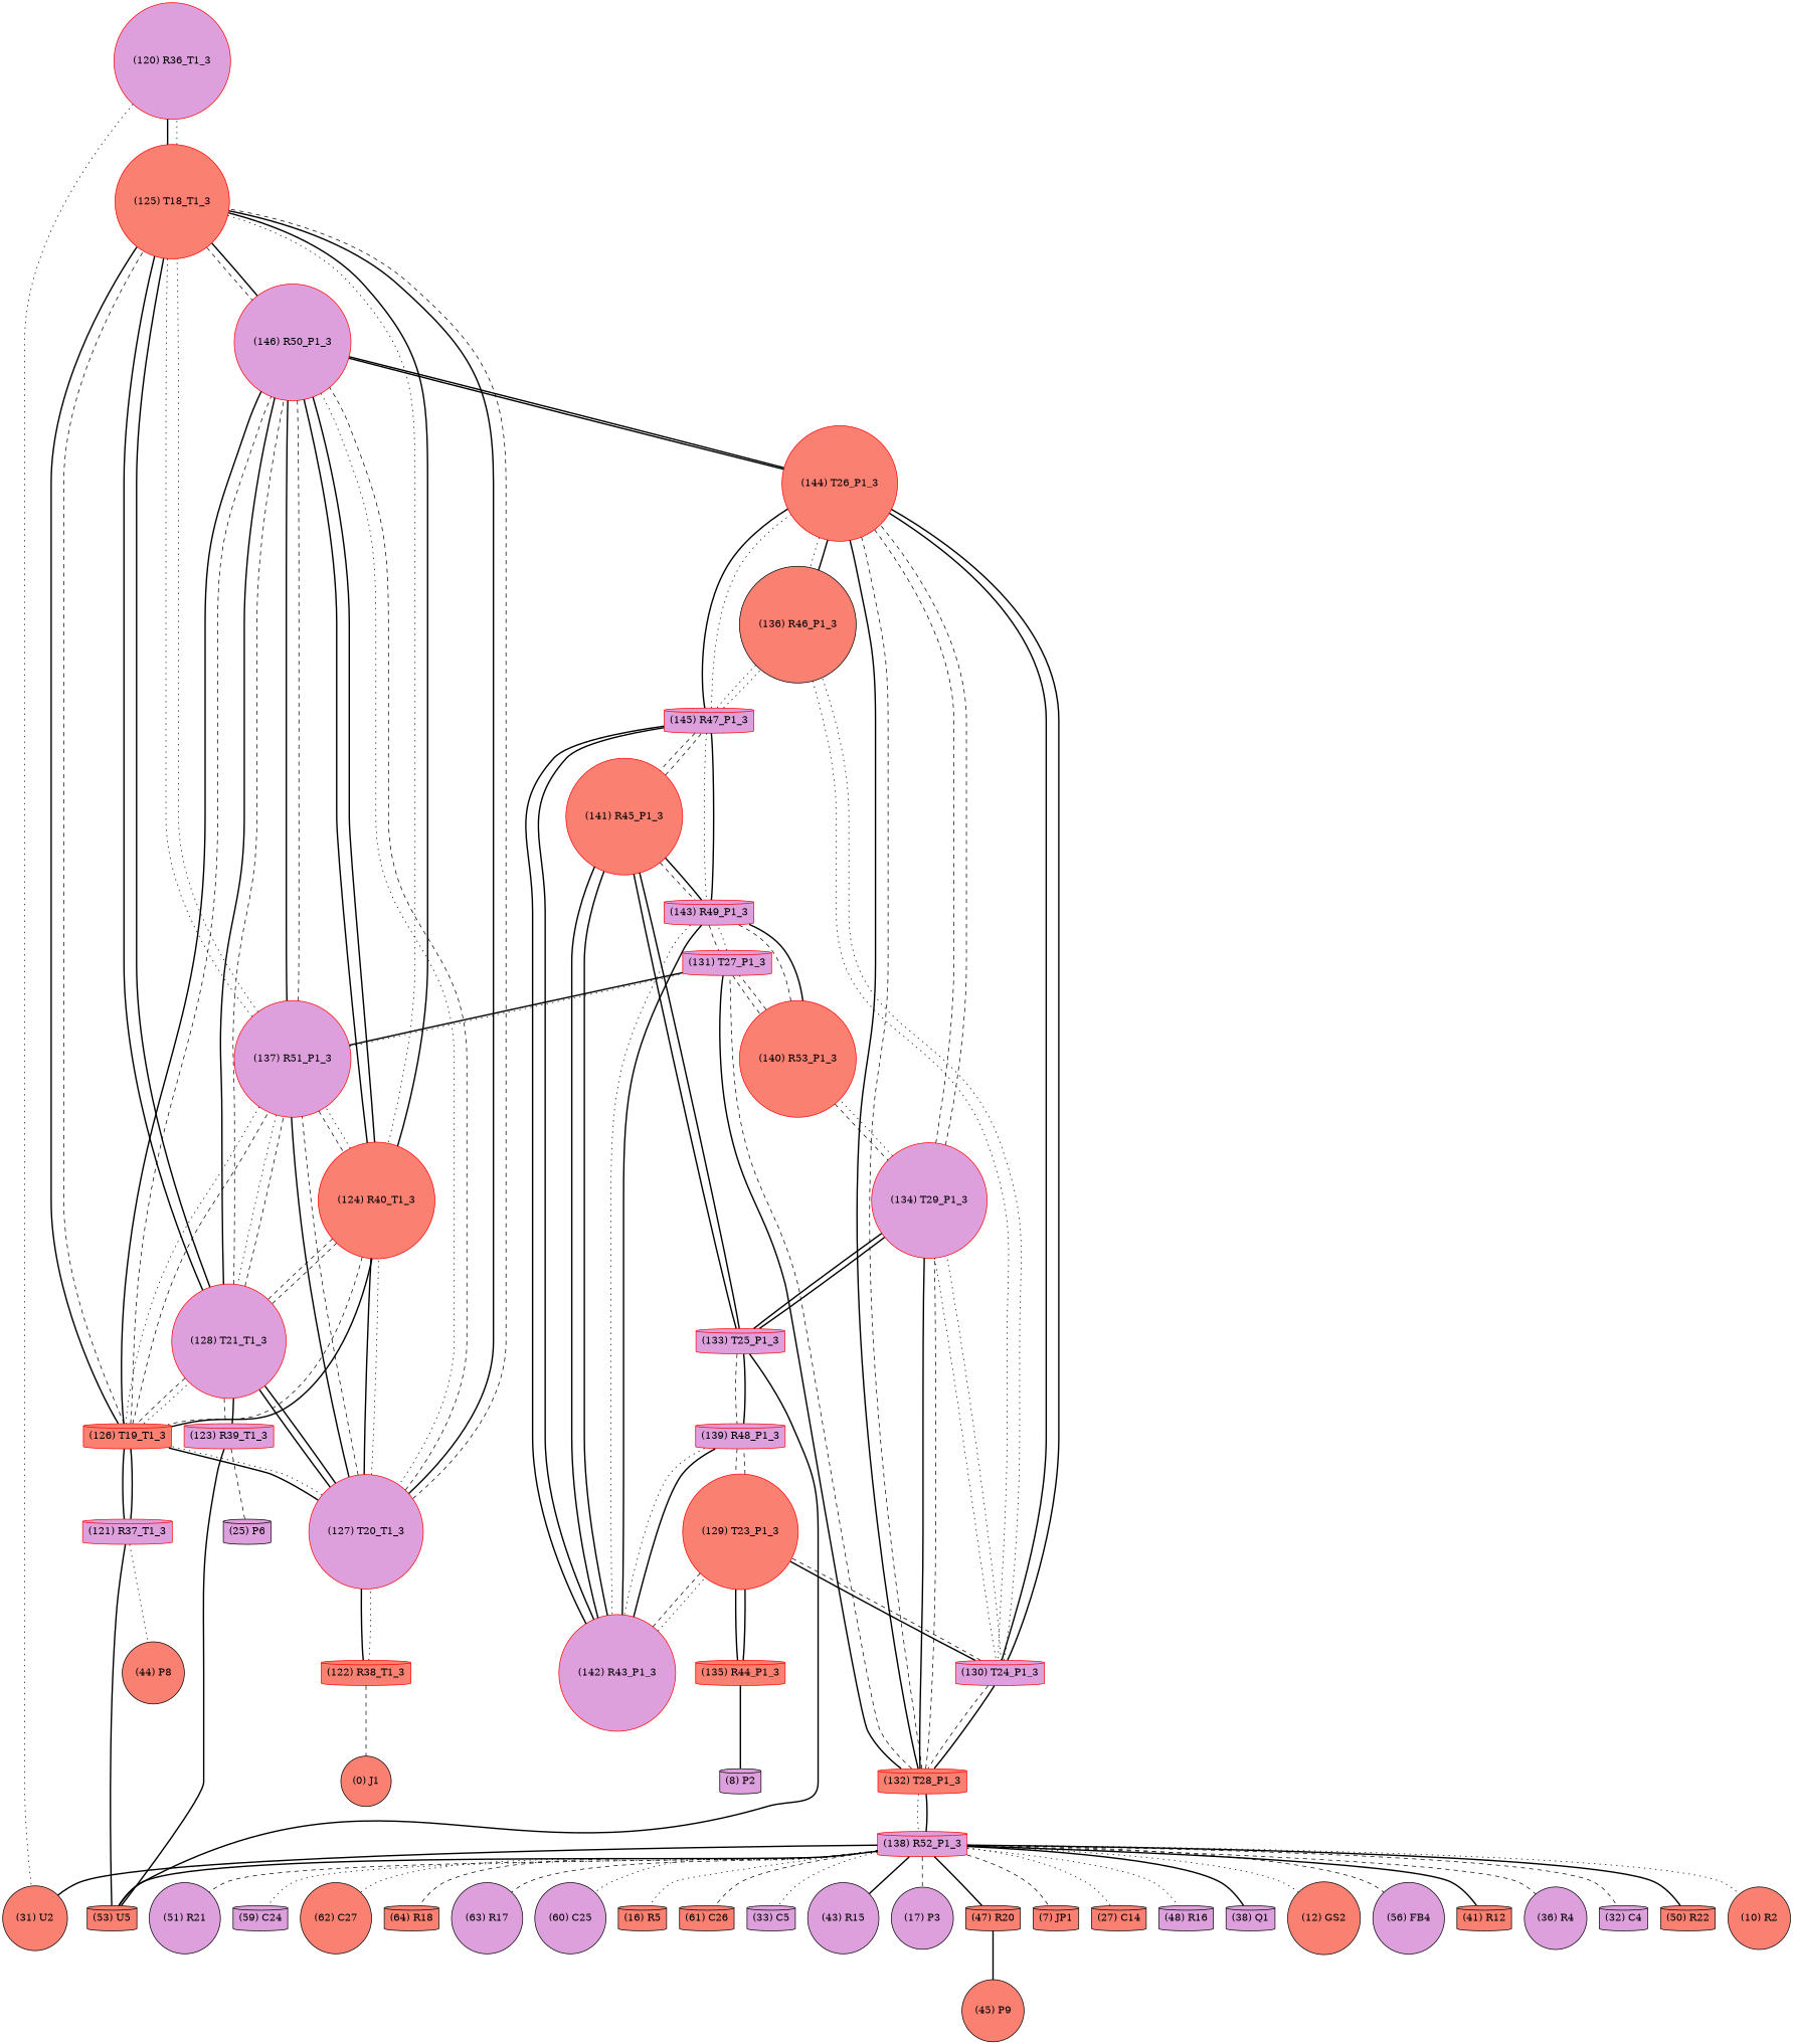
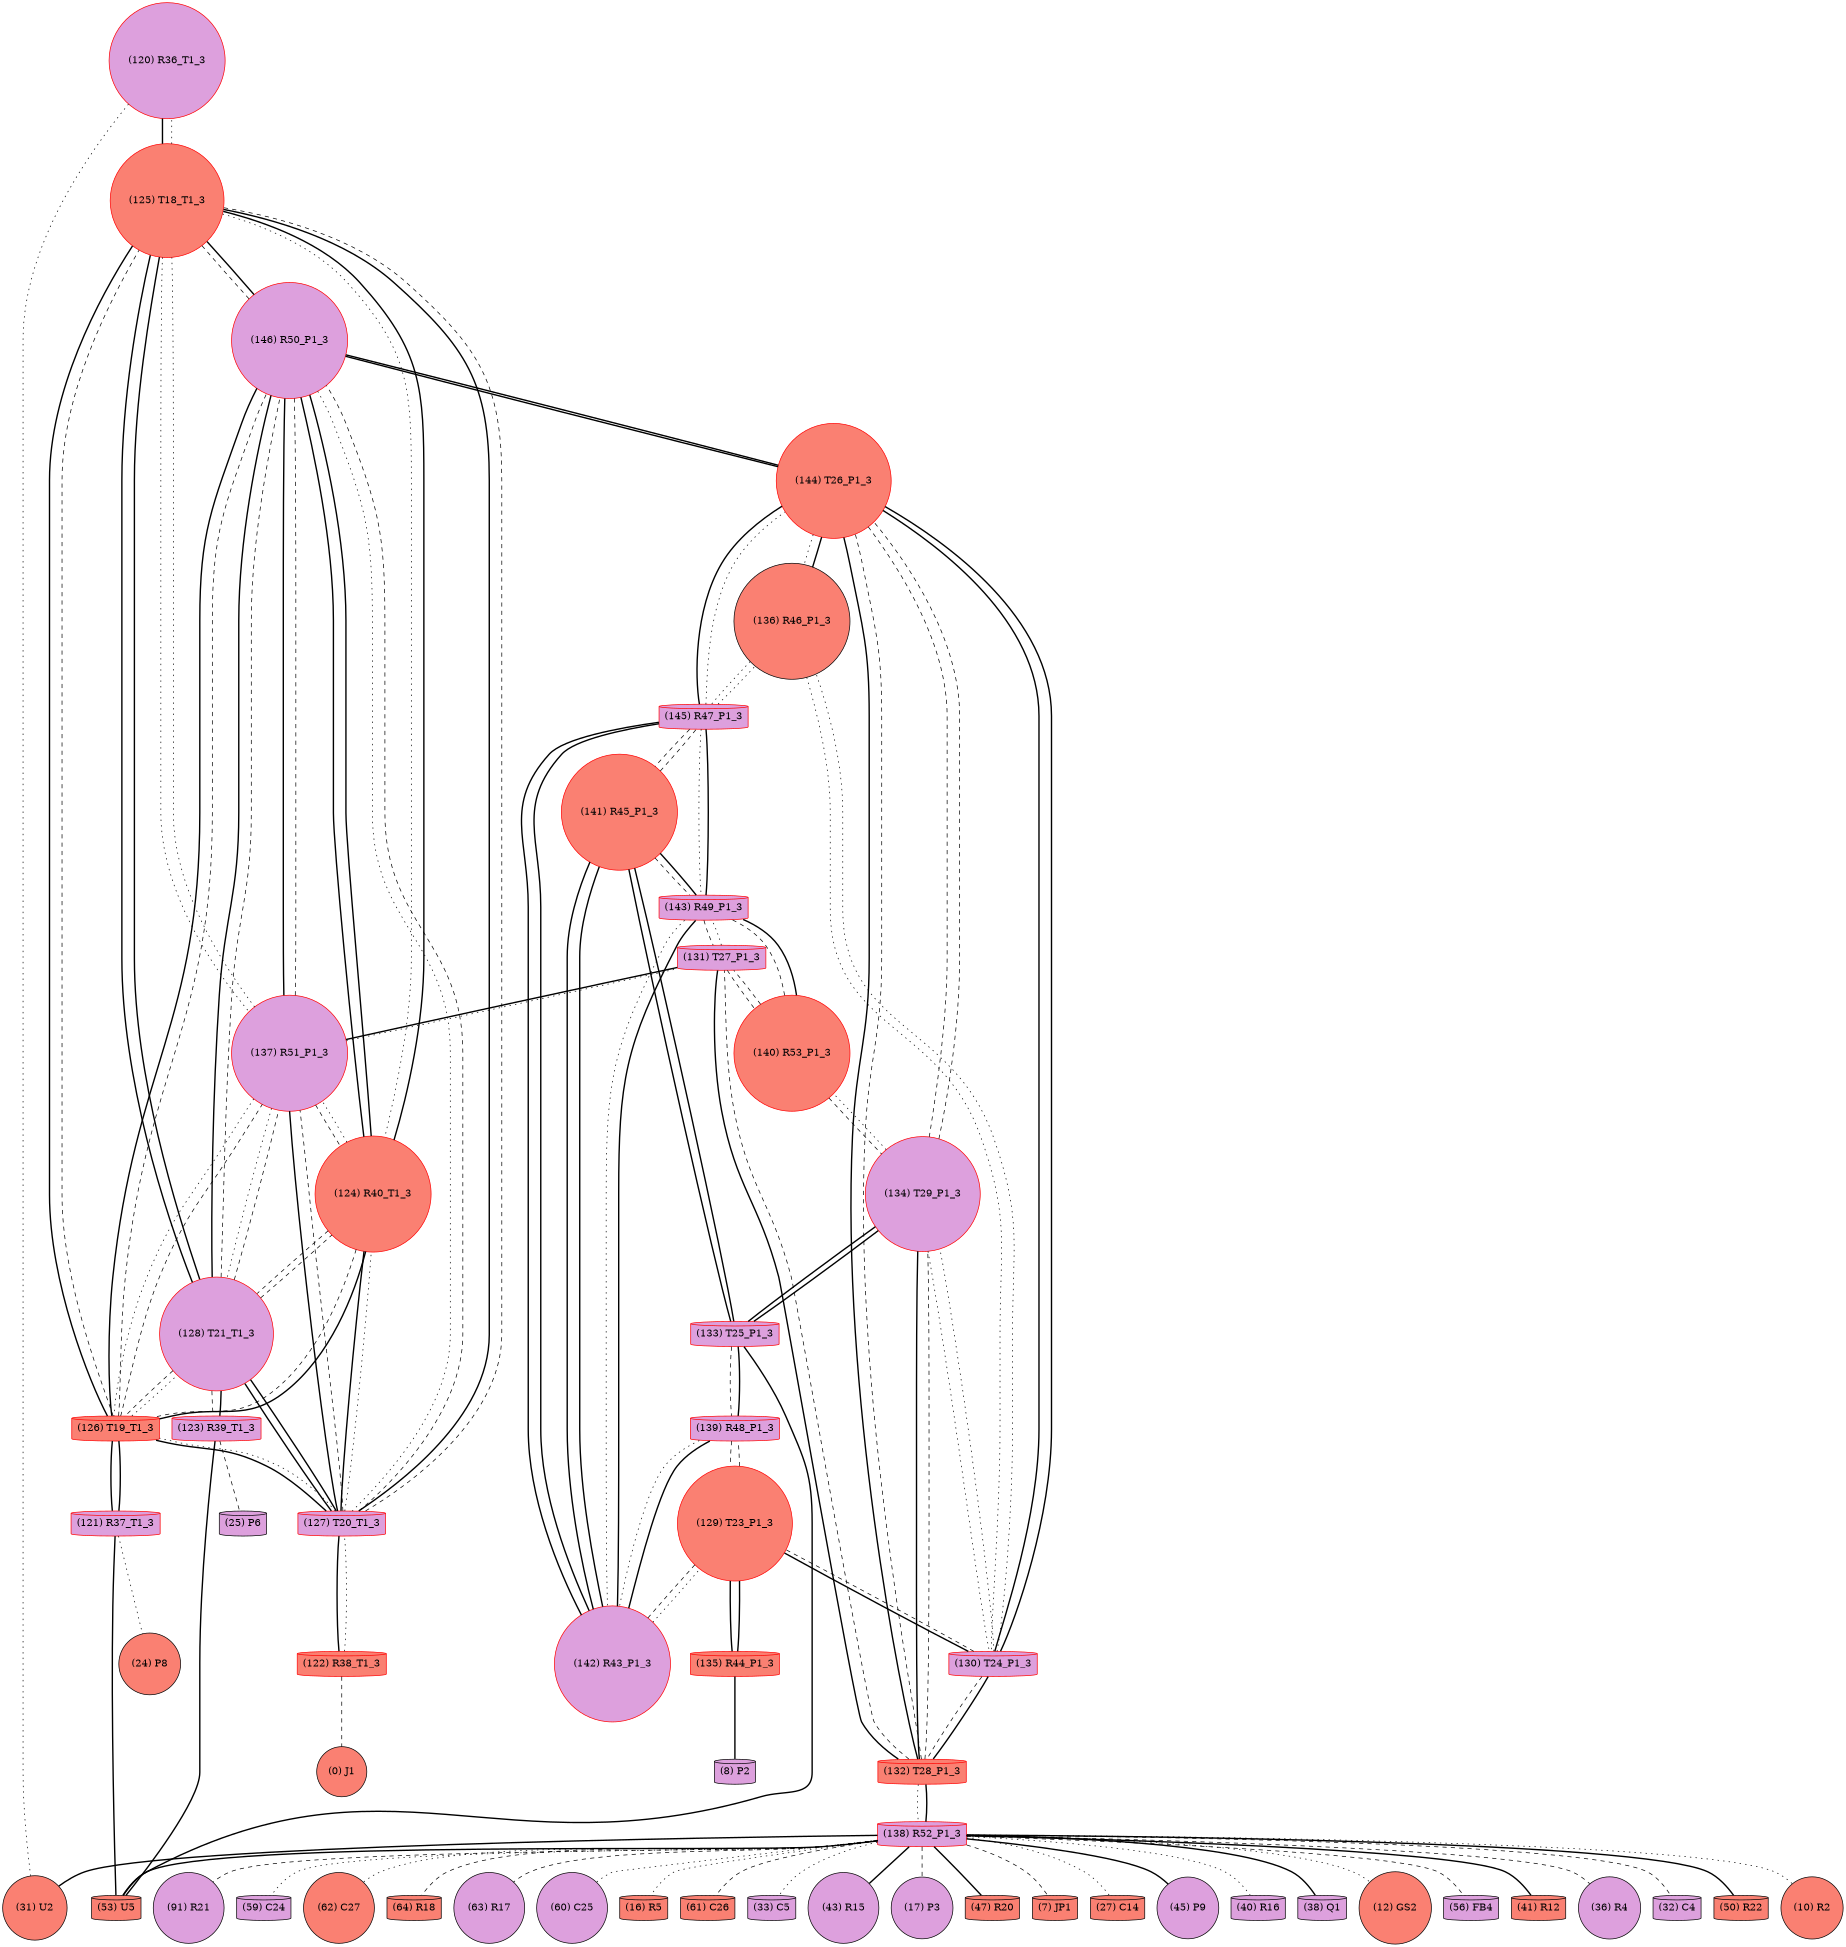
  graph {
    node [fillcolor=plum shape=cylinder style=filled]
    edge [style=bold]
    n1 [color=red label="(120) R36_T1_3" shape=circle]
    n2 [fillcolor=salmon label="(31) U2" shape=circle]
    n3 [color=red fillcolor=salmon label="(125) T18_T1_3" shape=circle]
    n4 [color=red fillcolor=salmon label="(126) T19_T1_3"]
-   n5 [color=red label="(127) T20_T1_3" shape=circle]
+   n5 [color=red label="(127) T20_T1_3"]
    n6 [color=red label="(128) T21_T1_3" shape=circle]
    n7 [color=red fillcolor=salmon label="(124) R40_T1_3" shape=circle]
    n8 [color=red label="(137) R51_P1_3" shape=circle]
    n9 [color=red label="(146) R50_P1_3" shape=circle]
    n10 [color=red label="(121) R37_T1_3"]
    n11 [color=red fillcolor=salmon label="(122) R38_T1_3"]
    n12 [color=red label="(123) R39_T1_3"]
    n13 [color=red label="(131) T27_P1_3"]
    n14 [color=red fillcolor=salmon label="(144) T26_P1_3" shape=circle]
-   n15 [fillcolor=salmon label="(44) P8" shape=circle]
+   n15 [fillcolor=salmon label="(24) P8" shape=circle]
    n16 [fillcolor=salmon label="(53) U5"]
    n17 [fillcolor=salmon label="(0) J1" shape=circle]
    n18 [label="(25) P6"]
    n19 [color=red label="(143) R49_P1_3"]
    n20 [color=red fillcolor=salmon label="(132) T28_P1_3"]
    n21 [color=red fillcolor=salmon label="(140) R53_P1_3" shape=circle]
    n22 [color=red label="(130) T24_P1_3"]
    n23 [color=red label="(145) R47_P1_3"]
    n24 [color=red label="(134) T29_P1_3" shape=circle]
    n25 [color=black fillcolor=salmon label="(136) R46_P1_3" shape=circle]
    n26 [color=red fillcolor=salmon label="(129) T23_P1_3" shape=circle]
    n27 [color=red label="(139) R48_P1_3"]
    n28 [color=red label="(142) R43_P1_3" shape=circle]
    n29 [color=red fillcolor=salmon label="(135) R44_P1_3"]
    n30 [color=red label="(133) T25_P1_3"]
    n31 [color=red fillcolor=salmon label="(141) R45_P1_3" shape=circle]
    n32 [label="(8) P2"]
    n33 [color=red label="(138) R52_P1_3"]
    n34 [fillcolor=salmon label="(50) R22"]
    n35 [fillcolor=salmon label="(10) R2" shape=circle]
-   n36 [label="(51) R21" shape=circle]
+   n36 [label="(91) R21" shape=circle]
    n37 [label="(59) C24"]
    n38 [fillcolor=salmon label="(62) C27" shape=circle]
    n39 [fillcolor=salmon label="(64) R18"]
    n40 [label="(63) R17" shape=circle]
    n41 [label="(60) C25" shape=circle]
    n42 [fillcolor=salmon label="(16) R5"]
    n43 [fillcolor=salmon label="(61) C26"]
    n44 [label="(33) C5"]
    n45 [label="(43) R15" shape=circle]
    n46 [label="(17) P3" shape=circle]
    n47 [fillcolor=salmon label="(47) R20"]
    n48 [fillcolor=salmon label="(7) JP1"]
    n49 [fillcolor=salmon label="(27) C14"]
-   n50 [fillcolor=salmon label="(45) P9" shape=circle]
-   n51 [label="(48) R16"]
+   n50 [label="(45) P9" shape=circle]
+   n51 [label="(40) R16"]
    n52 [label="(38) Q1"]
    n53 [fillcolor=salmon label="(12) GS2" shape=circle]
-   n54 [label="(56) FB4" shape=circle]
+   n54 [label="(56) FB4"]
    n55 [fillcolor=salmon label="(41) R12"]
    n56 [label="(36) R4" shape=circle]
    n57 [label="(32) C4"]
    n1 -- n2 [style=dotted]
    n1 -- n3
    n3 -- n1 [style=dotted]
    n3 -- n4
    n3 -- n5
    n3 -- n6
    n3 -- n7 [style=dotted]
    n3 -- n8 [style=dotted]
    n3 -- n9 [style=dashed]
    n4 -- n3 [style=dashed]
    n4 -- n5
    n4 -- n6 [style=dotted]
    n4 -- n7
    n4 -- n8 [style=dashed]
    n4 -- n9 [style=dashed]
    n4 -- n10
    n5 -- n3 [style=dashed]
    n5 -- n4 [style=dotted]
    n5 -- n6
    n5 -- n7 [style=dotted]
    n5 -- n8 [style=dashed]
    n5 -- n9 [style=dashed]
    n5 -- n11
    n6 -- n3
    n6 -- n4 [style=dashed]
    n6 -- n5
    n6 -- n7 [style=dashed]
    n6 -- n8 [style=dashed]
    n6 -- n9 [style=dashed]
    n6 -- n12 [style=dashed]
    n7 -- n3
    n7 -- n4 [style=dashed]
    n7 -- n5
    n7 -- n6 [style=dashed]
    n7 -- n8 [style=dotted]
    n7 -- n9
    n8 -- n3 [style=dotted]
    n8 -- n4 [style=dotted]
    n8 -- n5
    n8 -- n6 [style=dotted]
    n8 -- n7 [style=dashed]
    n8 -- n9 [style=dashed]
    n8 -- n13 [style=dotted]
    n9 -- n3
    n9 -- n4
    n9 -- n5 [style=dotted]
    n9 -- n6
    n9 -- n7
    n9 -- n8
    n9 -- n14
    n10 -- n4
    n10 -- n15 [style=dotted]
    n10 -- n16
    n11 -- n5 [style=dotted]
    n11 -- n17 [style=dashed]
    n12 -- n6
    n12 -- n16
    n12 -- n18 [style=dashed]
    n13 -- n8
    n13 -- n19 [style=dotted]
    n13 -- n20
    n13 -- n21 [style=dashed]
    n14 -- n9
    n14 -- n20
    n14 -- n22
    n14 -- n23
    n14 -- n24 [style=dashed]
    n14 -- n25 [style=dotted]
    n19 -- n13 [style=dashed]
    n19 -- n21 [style=dashed]
    n19 -- n23
    n19 -- n28 [style=dotted]
    n19 -- n31
    n20 -- n13 [style=dashed]
    n20 -- n14 [style=dashed]
    n20 -- n22
    n20 -- n24 [style=dashed]
    n20 -- n33 [style=dotted]
    n21 -- n13 [style=dashed]
    n21 -- n19
    n21 -- n24 [style=dashed]
    n22 -- n14
    n22 -- n20 [style=dashed]
    n22 -- n24 [style=dotted]
    n22 -- n25 [style=dotted]
    n22 -- n26 [style=dashed]
    n23 -- n14 [style=dotted]
    n23 -- n19 [style=dotted]
    n23 -- n25 [style=dotted]
    n23 -- n28
    n23 -- n31 [style=dashed]
    n24 -- n14 [style=dashed]
    n24 -- n20
    n24 -- n21 [style=dotted]
    n24 -- n22 [style=dotted]
    n24 -- n30
    n25 -- n14
    n25 -- n22 [style=dotted]
    n25 -- n23 [style=dotted]
    n26 -- n22
    n26 -- n27 [style=dashed]
    n26 -- n28 [style=dashed]
    n26 -- n29
    n27 -- n26 [style=dashed]
    n27 -- n28 [style=dotted]
    n27 -- n30
    n28 -- n19
    n28 -- n23
    n28 -- n26 [style=dotted]
    n28 -- n27
    n28 -- n31
    n29 -- n26
    n29 -- n32
    n30 -- n16
    n30 -- n24
    n30 -- n27 [style=dashed]
    n30 -- n31
    n31 -- n19 [style=dashed]
    n31 -- n23 [style=dashed]
    n31 -- n28
    n31 -- n30
    n33 -- n2
    n33 -- n16
    n33 -- n20
    n33 -- n34
    n33 -- n35 [style=dotted]
    n33 -- n36 [style=dashed]
    n33 -- n37 [style=dotted]
    n33 -- n38 [style=dotted]
    n33 -- n39 [style=dashed]
    n33 -- n40 [style=dashed]
    n33 -- n41 [style=dotted]
    n33 -- n42 [style=dotted]
    n33 -- n43 [style=dashed]
    n33 -- n44 [style=dotted]
    n33 -- n45
    n33 -- n46 [style=dashed]
    n33 -- n47
    n33 -- n48 [style=dashed]
    n33 -- n49 [style=dotted]
-   n47 -- n50
+   n33 -- n50
    n33 -- n51 [style=dotted]
    n33 -- n52
    n33 -- n53 [style=dotted]
    n33 -- n54 [style=dashed]
    n33 -- n55
    n33 -- n56 [style=dashed]
    n33 -- n57 [style=dashed]
  }
